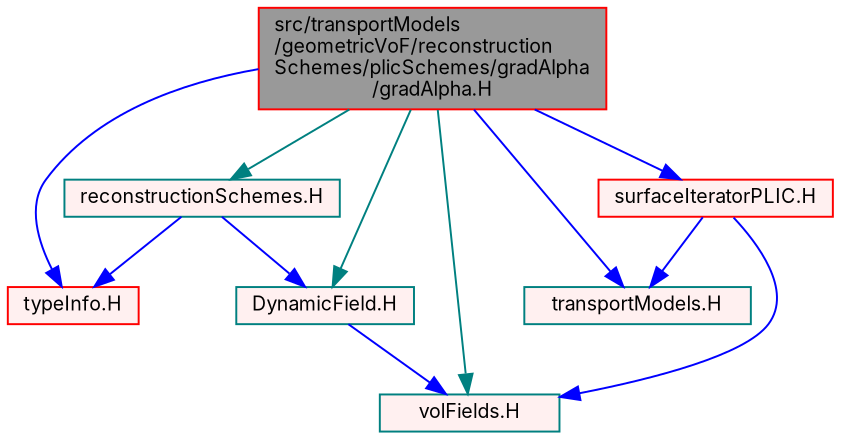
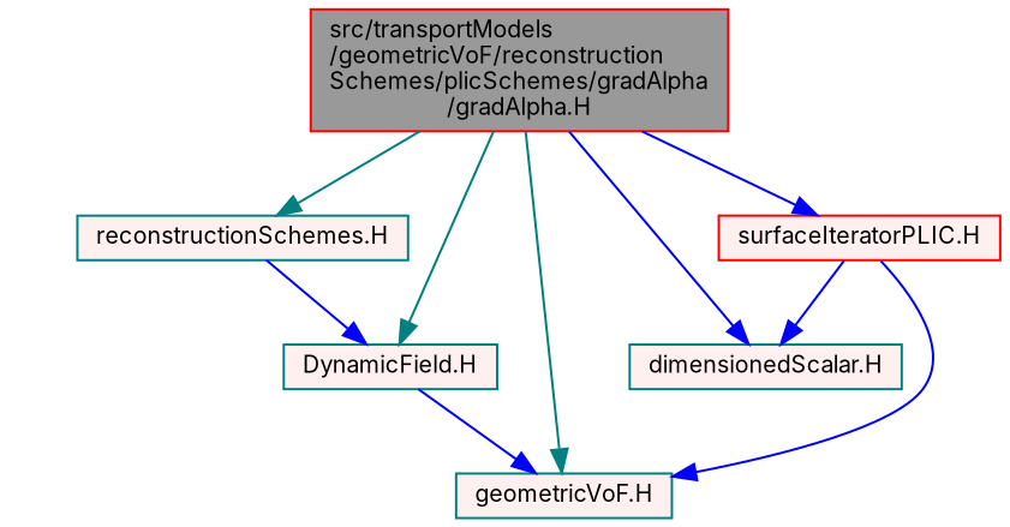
  digraph {
    fontname=Inter
    node [color=teal fillcolor="#FFF0F0" fontname=Inter fontsize=10 shape=box style=filled]
    edge [color=blue fontname=Inter fontsize=10 labelfontname=Helvetica labelfontsize=10 style=solid]
    n1 [color=red fillcolor=grey60 fontcolor=black height=0.2 label="src/transportModels\l/geometricVoF/reconstruction\lSchemes/plicSchemes/gradAlpha\l/gradAlpha.H" width=0.4]
-   n2 [color=red height=0.2 label="typeInfo.H" width=0.4]
    n3 [height=0.2 label="reconstructionSchemes.H" width=0.4]
-   n4 [height=0.2 label="transportModels.H" width=0.4]
-   n5 [height=0.2 label="volFields.H" width=0.4]
+   n4 [height=0.2 label="dimensionedScalar.H" width=0.4]
+   n5 [height=0.2 label="geometricVoF.H" width=0.4]
    n6 [height=0.2 label="DynamicField.H" width=0.4]
    n7 [color=red height=0.2 label="surfaceIteratorPLIC.H" width=0.4]
-   n1 -> n2
    n1 -> n3 [color=teal]
    n1 -> n4
    n1 -> n5 [color=teal]
    n1 -> n6 [color=teal]
    n1 -> n7
-   n3 -> n2
    n3 -> n6
    n6 -> n5
    n7 -> n4
    n7 -> n5
  }
